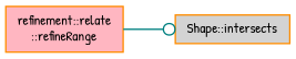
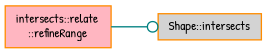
  digraph {
    rankdir=LR
    fontname="Patrick Hand"
    node [color=darkorange fontname="Patrick Hand" fontsize=10 shape=record style=filled]
-   n1 [fillcolor=lightpink fontcolor=black height=0.2 label="refinement::relate\l::refineRange" width=0.4]
+   n1 [fillcolor=lightpink fontcolor=black height=0.2 label="intersects::relate\l::refineRange" width=0.4]
    n2 [height=0.2 label="Shape::intersects" width=0.4 fillcolor=lightgrey]
    n1 -> n2 [color=teal fontname="Patrick Hand" fontsize=10 labelfontname=Helvetica labelfontsize=10 style=solid arrowhead=odot]
  }
